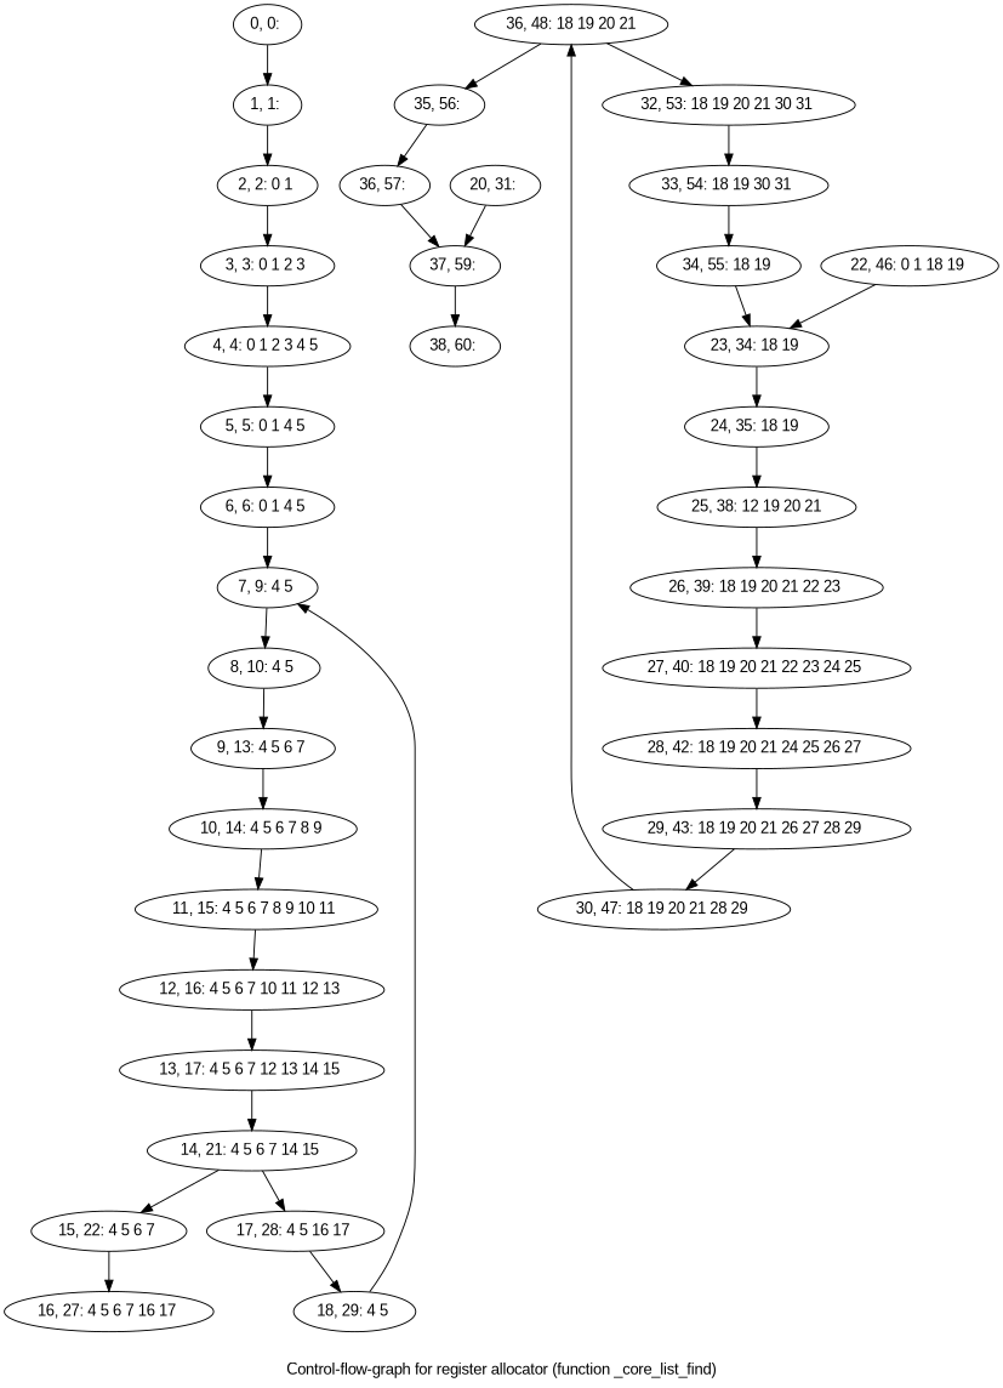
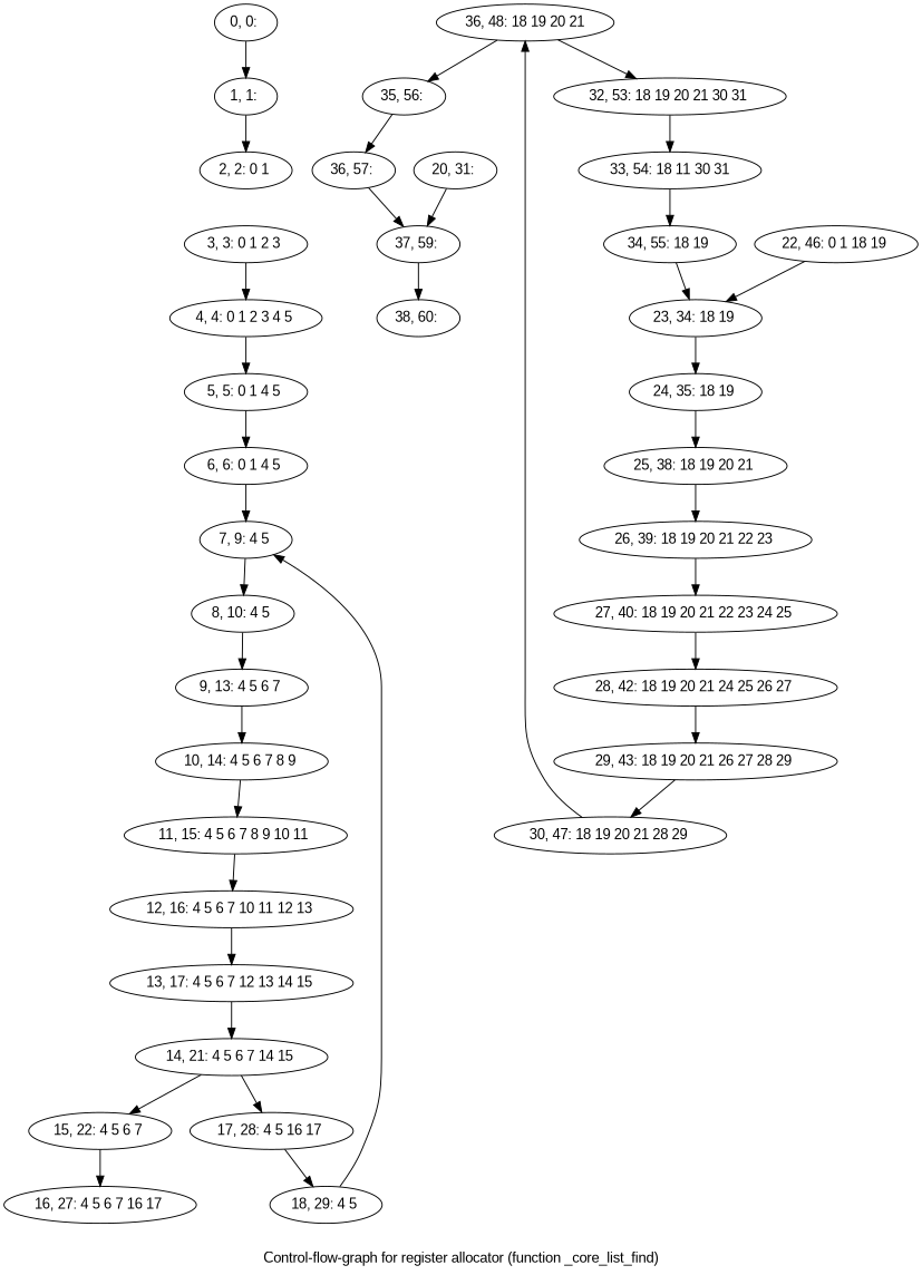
  digraph {
    fontname="Liberation Sans"
    label="Control-flow-graph for register allocator (function _core_list_find)"
    node [fontname="Liberation Sans"]
    edge [fontname="Liberation Sans"]
    n1 [label="0, 0: "]
    n2 [label="1, 1: "]
    n3 [label="2, 2: 0 1 "]
    n4 [label="3, 3: 0 1 2 3 "]
    n5 [label="4, 4: 0 1 2 3 4 5 "]
    n6 [label="5, 5: 0 1 4 5 "]
    n7 [label="6, 6: 0 1 4 5 "]
    n8 [label="7, 9: 4 5 "]
    n9 [label="8, 10: 4 5 "]
    n10 [label="9, 13: 4 5 6 7 "]
    n11 [label="10, 14: 4 5 6 7 8 9 "]
    n12 [label="11, 15: 4 5 6 7 8 9 10 11 "]
    n13 [label="12, 16: 4 5 6 7 10 11 12 13 "]
    n14 [label="13, 17: 4 5 6 7 12 13 14 15 "]
    n15 [label="14, 21: 4 5 6 7 14 15 "]
    n16 [label="15, 22: 4 5 6 7 "]
    n17 [label="17, 28: 4 5 16 17 "]
    n18 [label="16, 27: 4 5 6 7 16 17 "]
    n19 [label="18, 29: 4 5 "]
    n20 [label="20, 31: "]
    n21 [label="37, 59: "]
    n22 [label="38, 60: "]
    n23 [label="22, 46: 0 1 18 19 "]
    n24 [label="23, 34: 18 19 "]
    n25 [label="24, 35: 18 19 "]
-   n26 [label="25, 38: 12 19 20 21"]
+   n26 [label="25, 38: 18 19 20 21 "]
    n27 [label="26, 39: 18 19 20 21 22 23 "]
    n28 [label="35, 56: "]
    n29 [label="36, 57: "]
    n30 [label="27, 40: 18 19 20 21 22 23 24 25 "]
    n31 [label="28, 42: 18 19 20 21 24 25 26 27 "]
    n32 [label="29, 43: 18 19 20 21 26 27 28 29 "]
    n33 [label="30, 47: 18 19 20 21 28 29 "]
    n34 [label="36, 48: 18 19 20 21"]
    n35 [label="32, 53: 18 19 20 21 30 31 "]
-   n36 [label="33, 54: 18 19 30 31 "]
+   n36 [label="33, 54: 18 11 30 31"]
    n37 [label="34, 55: 18 19 "]
    n1 -> n2
    n2 -> n3
-   n3 -> n4
    n4 -> n5
    n5 -> n6
    n6 -> n7
    n7 -> n8
    n8 -> n9
    n9 -> n10
    n10 -> n11
    n11 -> n12
    n12 -> n13
    n13 -> n14
    n14 -> n15
    n15 -> n16
    n15 -> n17
    n16 -> n18
    n17 -> n19
    n19 -> n8
    n20 -> n21
    n21 -> n22
    n23 -> n24
    n24 -> n25
    n25 -> n26
    n26 -> n27
    n27 -> n30
    n28 -> n29
    n29 -> n21
    n30 -> n31
    n31 -> n32
    n32 -> n33
    n33 -> n34
    n34 -> n28
    n34 -> n35
    n35 -> n36
    n36 -> n37
    n37 -> n24
  }
